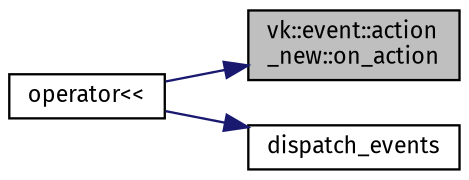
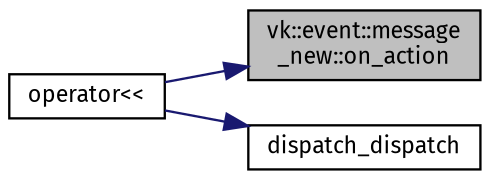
  digraph {
    fontname="Fira Sans"
    rankdir=RL
    node [color=black fillcolor=white fontname="Fira Sans" fontsize=10 shape=record style=filled]
    edge [color=midnightblue dir=back fontname="Fira Sans" fontsize=10 labelfontname=Helvetica labelfontsize=10 style=solid]
-   n1 [fillcolor=grey75 fontcolor=black height=0.2 label="vk::event::action\l_new::on_action" width=0.4]
+   n1 [fillcolor=grey75 fontcolor=black height=0.2 label="vk::event::message\l_new::on_action" width=0.4]
    n2 [height=0.2 label="operator\<\<" width=0.4]
-   n3 [height=0.2 label=dispatch_events width=0.4]
+   n3 [height=0.2 label=dispatch_dispatch width=0.4]
    n1 -> n2
    n3 -> n2
  }
